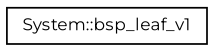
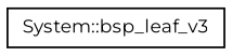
  digraph {
    rankdir=LR
    fontname=Montserrat
-   n1 [color=black fillcolor=white fontname=Montserrat fontsize=10 height=0.2 label="System::bsp_leaf_v1" shape=record style=filled width=0.4]
+   n1 [color=black fillcolor=white fontname=Montserrat fontsize=10 height=0.2 label="System::bsp_leaf_v3" shape=record style=filled width=0.4]
  }
